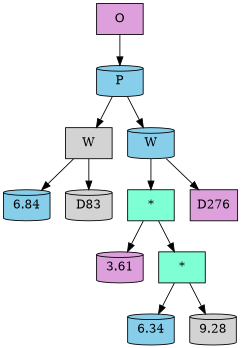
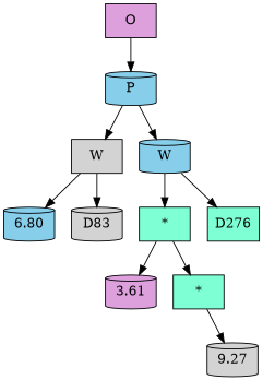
  digraph {
    node [fillcolor=skyblue shape=cylinder style=filled]
    n1 [fillcolor=plum label=O shape=box]
    n2 [label=P]
    n3 [fillcolor=lightgrey label=W shape=box]
    n4 [label=W]
-   n5 [label=6.84]
+   n5 [label=6.80]
    n6 [fillcolor=lightgrey label=D83]
    n7 [fillcolor=aquamarine label="*" shape=box]
-   n8 [fillcolor=plum label=D276 shape=box]
+   n8 [fillcolor=aquamarine label=D276 shape=box]
    n9 [fillcolor=plum label=3.61]
    n10 [fillcolor=aquamarine label="*" shape=box]
-   n11 [label=6.34]
-   n12 [fillcolor=lightgrey label=9.28]
+   n12 [fillcolor=lightgrey label=9.27]
    n1 -> n2
    n2 -> n3
    n2 -> n4
    n3 -> n5
    n3 -> n6
    n4 -> n7
    n4 -> n8
    n7 -> n9
    n7 -> n10
-   n10 -> n11
    n10 -> n12
  }
